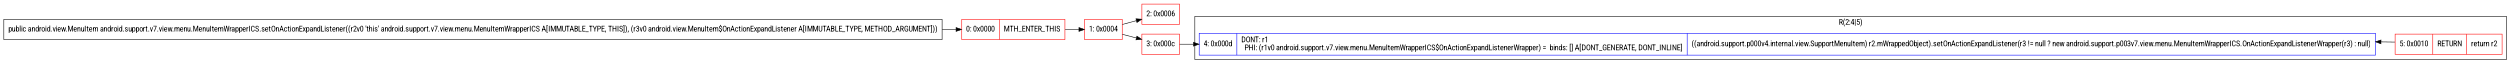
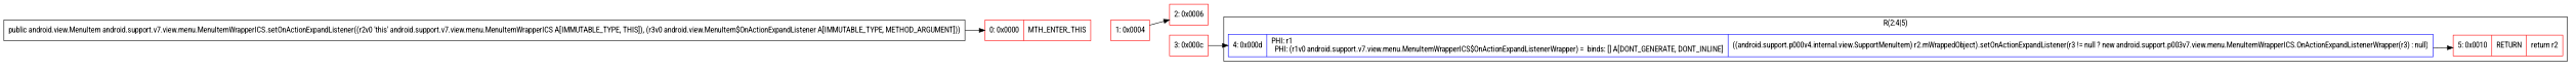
  digraph {
    fontname="Roboto Condensed"
    rankdir=LR
    node [color=red fontname="Roboto Condensed" shape=record]
    edge [fontname="Roboto Condensed"]
-   n1 [color=blue label="{4\:\ 0x000d|DONT: r1 \l  PHI: (r1v0 android.support.v7.view.menu.MenuItemWrapperICS$OnActionExpandListenerWrapper) =  binds: [] A[DONT_GENERATE, DONT_INLINE]\l|((android.support.p000v4.internal.view.SupportMenuItem) r2.mWrappedObject).setOnActionExpandListener(r3 != null ? new android.support.p003v7.view.menu.MenuItemWrapperICS.OnActionExpandListenerWrapper(r3) : null)\l}"]
+   n1 [color=blue label="{4\:\ 0x000d|PHI: r1 \l  PHI: (r1v0 android.support.v7.view.menu.MenuItemWrapperICS$OnActionExpandListenerWrapper) =  binds: [] A[DONT_GENERATE, DONT_INLINE]\l|((android.support.p000v4.internal.view.SupportMenuItem) r2.mWrappedObject).setOnActionExpandListener(r3 != null ? new android.support.p003v7.view.menu.MenuItemWrapperICS.OnActionExpandListenerWrapper(r3) : null)\l}"]
    n2 [label="{5\:\ 0x0010|RETURN\l|return r2\l}"]
    n3 [label="{0\:\ 0x0000|MTH_ENTER_THIS\l}"]
    n4 [label="{1\:\ 0x0004}"]
    n5 [label="{2\:\ 0x0006}"]
    n6 [label="{3\:\ 0x000c}"]
    n7 [label="{public android.view.MenuItem android.support.v7.view.menu.MenuItemWrapperICS.setOnActionExpandListener((r2v0 'this' android.support.v7.view.menu.MenuItemWrapperICS A[IMMUTABLE_TYPE, THIS]), (r3v0 android.view.MenuItem$OnActionExpandListener A[IMMUTABLE_TYPE, METHOD_ARGUMENT])) }" color=""]
    subgraph cluster_1 {
      label="R(2:4|5)"
      n1
      n2
    }
-   n2 -> n1
-   n3 -> n4
+   n1 -> n2
    n4 -> n5
-   n4 -> n6
    n6 -> n1
    n7 -> n3
  }
